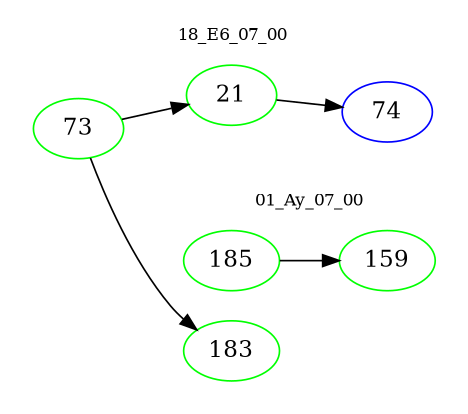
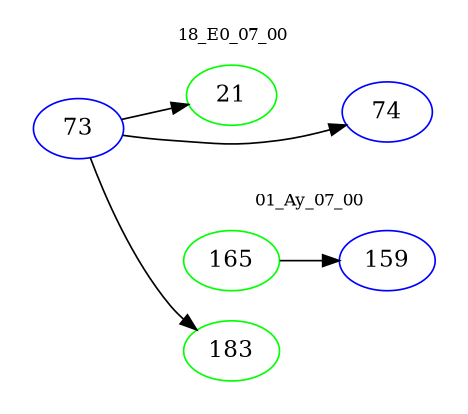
  digraph {
    fontname="DejaVu Serif"
    rankdir=LR
    node [color=green fontname="DejaVu Serif"]
    edge [color=black fontname="DejaVu Serif"]
-   n1 [label=185]
-   n2 [label=159]
+   n1 [label=165]
+   n2 [color=blue label=159]
    n3 [label=183]
-   n4 [label=73]
+   n4 [color=blue label=73]
    n5 [color=blue label=74]
    n6 [label=21]
    subgraph cluster_1 {
      color=white
      fontsize=10
      label="01_Ay_07_00"
      n1
      n2
      n3
    }
    subgraph cluster_2 {
      color=white
      fontsize=10
-     label="18_E6_07_00"
+     label="18_E0_07_00"
      n4
      n5
      n6
    }
    n1 -> n2
    n4 -> n3
-   n6 -> n5
+   n4 -> n5
    n4 -> n6
  }
